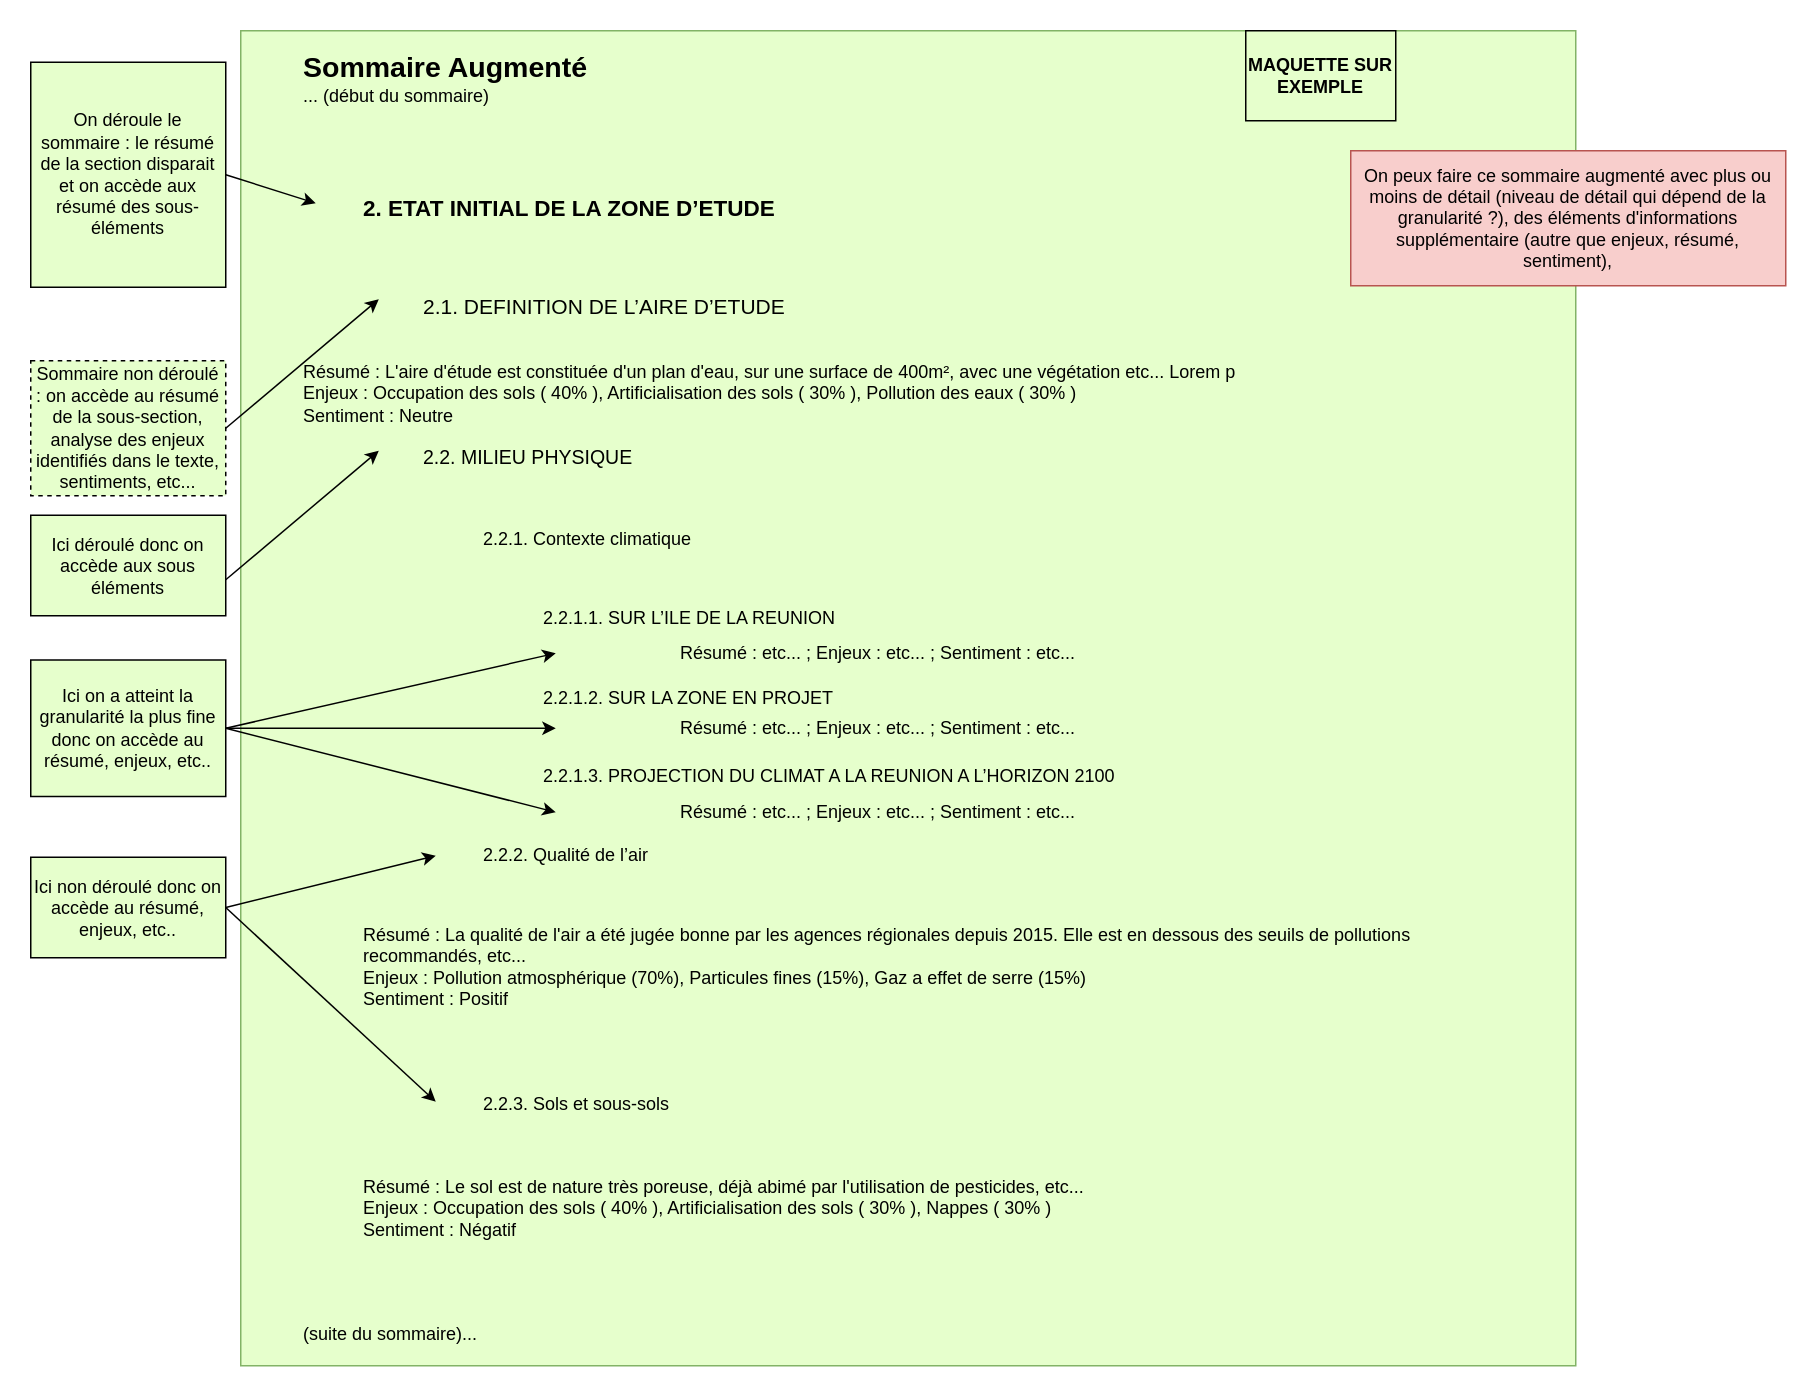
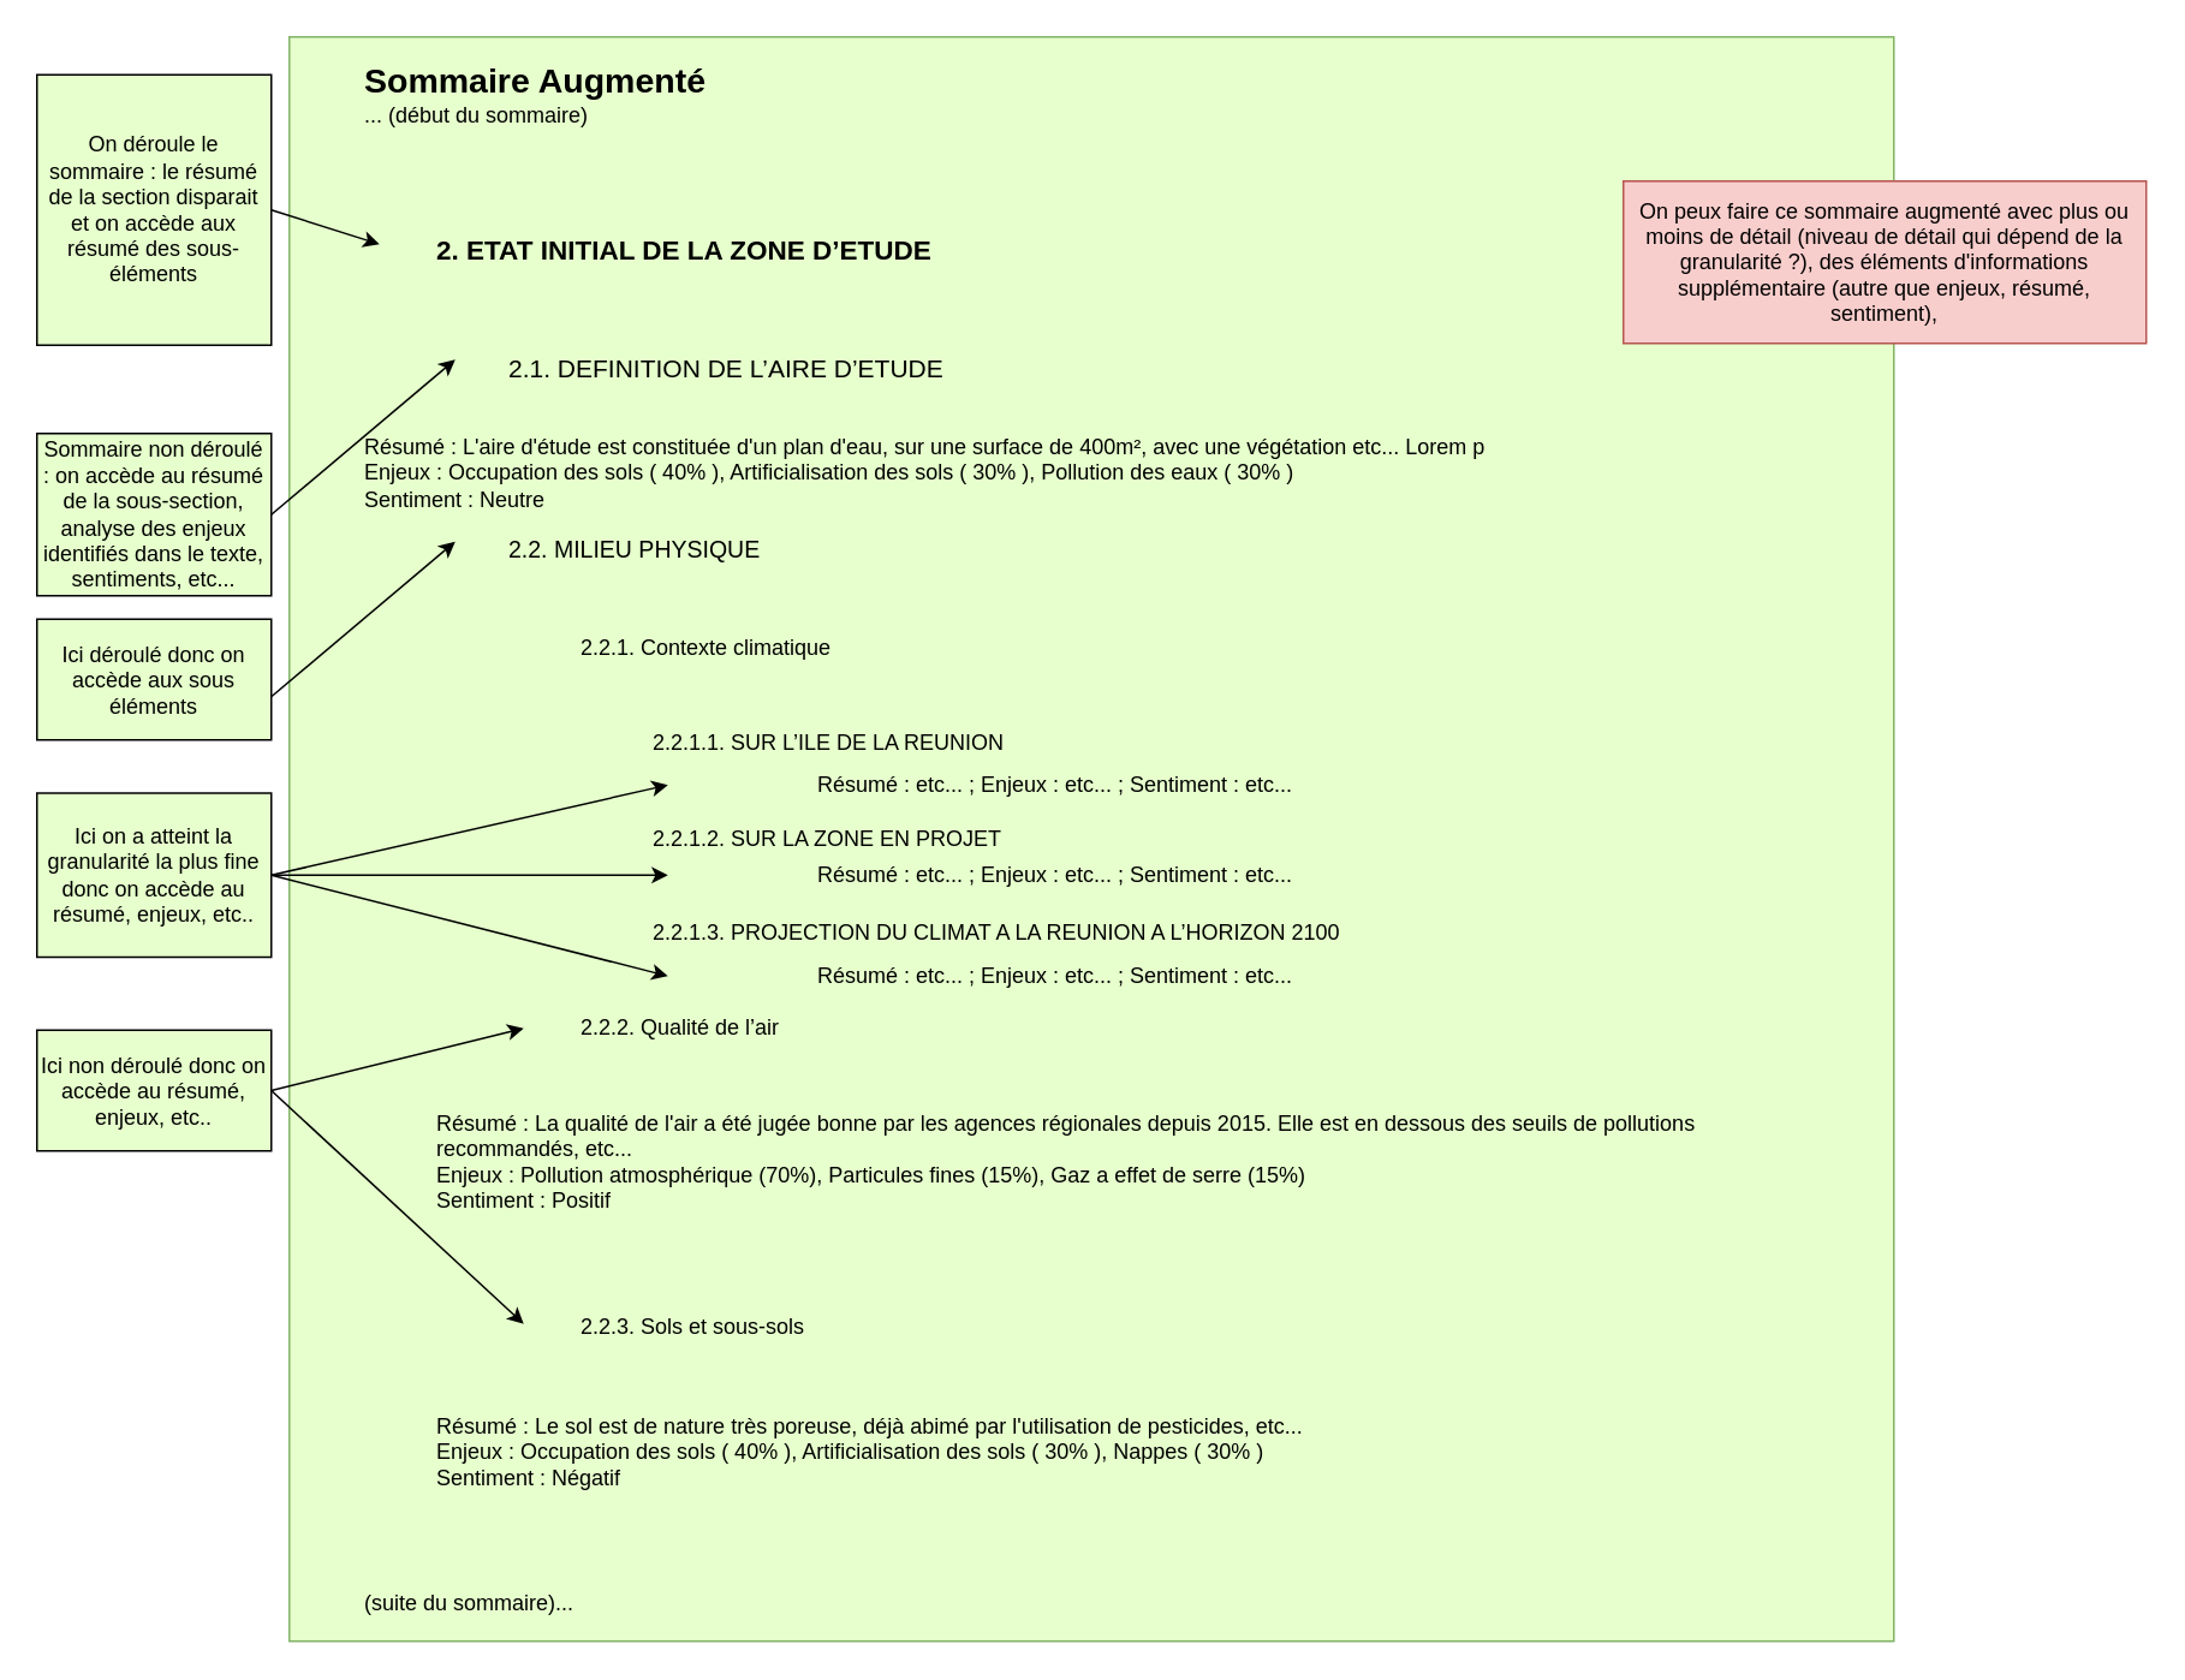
  <mxCell id="0" />
  <mxCell id="1" parent="0" />
  <mxCell id="2" value="&lt;blockquote&gt;&lt;div style=&quot;font-size: 19px&quot; align=&quot;left&quot;&gt;&lt;b&gt;Sommaire Augmenté&lt;/b&gt;&lt;/div&gt;&lt;div align=&quot;left&quot;&gt;... (début du sommaire)&lt;/div&gt;&lt;div align=&quot;left&quot;&gt;&lt;br&gt;&lt;/div&gt;&lt;div align=&quot;left&quot;&gt;&lt;br&gt;&lt;/div&gt;&lt;div align=&quot;left&quot;&gt;&lt;br&gt;&lt;/div&gt;&lt;div align=&quot;left&quot;&gt;&lt;ul style=&quot;list-style: outside none none ; font-size: 15px&quot;&gt;&lt;li&gt;&lt;p&gt;&lt;a&gt;&lt;span class=&quot;font15&quot; style=&quot;font-weight: bold&quot;&gt;2. ETAT INITIAL DE LA ZONE D’ETUDE&lt;/span&gt;&lt;/a&gt;&lt;/p&gt;&lt;/li&gt;&lt;li&gt;&lt;span class=&quot;font15&quot; style=&quot;font-weight: bold&quot;&gt;&lt;br&gt;&lt;/span&gt;&lt;/li&gt;&lt;/ul&gt;&lt;/div&gt;&lt;blockquote&gt;&lt;div align=&quot;left&quot;&gt;&lt;ul style=&quot;list-style: none&quot;&gt;&lt;li style=&quot;font-size: 14px&quot;&gt;&lt;p&gt;&lt;a&gt;&lt;span class=&quot;font6&quot;&gt;2.1. DEFINITION DE L’AIRE D’ETUDE &lt;/span&gt;&lt;/a&gt;&lt;/p&gt;&lt;/li&gt;&lt;/ul&gt;&lt;/div&gt;&lt;/blockquote&gt;&lt;div align=&quot;left&quot;&gt;&lt;br&gt;&lt;/div&gt;&lt;div align=&quot;left&quot;&gt;Résumé : L'aire d'étude est constituée d'un plan d'eau, sur une surface de 400m², avec une végétation etc... Lorem p&lt;br&gt;&lt;/div&gt;&lt;div align=&quot;left&quot;&gt;Enjeux : Occupation des sols ( 40% ), Artificialisation des sols ( 30% ), Pollution des eaux ( 30% )&lt;br&gt;&lt;/div&gt;&lt;div align=&quot;left&quot;&gt;Sentiment : Neutre&lt;br&gt;&lt;/div&gt;&lt;blockquote&gt;&lt;div align=&quot;left&quot;&gt;&lt;ul style=&quot;list-style: none&quot;&gt;&lt;li style=&quot;font-size: 13px&quot;&gt;&lt;p&gt;&lt;a&gt;&lt;span class=&quot;font6&quot;&gt;2.2. MILIEU PHYSIQUE &lt;/span&gt;&lt;/a&gt;&lt;/p&gt;&lt;/li&gt;&lt;/ul&gt;&lt;/div&gt;&lt;/blockquote&gt;&lt;div align=&quot;left&quot;&gt;&lt;br&gt;&lt;/div&gt;&lt;blockquote&gt;&lt;div align=&quot;left&quot;&gt;&lt;blockquote&gt;&lt;ul style=&quot;list-style: none&quot;&gt;&lt;li&gt;&lt;p&gt;&lt;a&gt;&lt;span class=&quot;font4&quot;&gt;2.2.1. Contexte climatique &lt;/span&gt;&lt;/a&gt;&lt;/p&gt;&lt;/li&gt;&lt;/ul&gt;&lt;/blockquote&gt;&lt;/div&gt;&lt;/blockquote&gt;&lt;div align=&quot;left&quot;&gt;&lt;br&gt;&lt;/div&gt;&lt;blockquote&gt;&lt;div align=&quot;left&quot;&gt;&lt;blockquote&gt;&lt;blockquote&gt;&lt;ul style=&quot;list-style: none&quot;&gt;&lt;li&gt;&lt;p&gt;&lt;a&gt;&lt;span class=&quot;font4&quot;&gt;2.2.1.1. SUR L’ILE DE LA REUNION&lt;/span&gt;&lt;/a&gt;&lt;/p&gt;&lt;/li&gt;&lt;/ul&gt;&lt;/blockquote&gt;&lt;/blockquote&gt;&lt;/div&gt;&lt;/blockquote&gt;&lt;div align=&quot;left&quot;&gt;&lt;br&gt;&lt;/div&gt;&lt;blockquote&gt;&lt;div align=&quot;left&quot;&gt;&lt;blockquote&gt;&lt;blockquote&gt;&lt;ul style=&quot;list-style: none&quot;&gt;&lt;li&gt;&lt;p&gt;&lt;a&gt;&lt;span class=&quot;font4&quot;&gt;2.2.1.2. SUR LA ZONE EN PROJET&lt;/span&gt;&lt;/a&gt;&lt;a&gt;&lt;span class=&quot;font4&quot;&gt;&lt;/span&gt;&lt;/a&gt;&lt;/p&gt;&lt;/li&gt;&lt;li&gt;&lt;br&gt;&lt;/li&gt;&lt;li&gt;&lt;p&gt;&lt;a&gt;&lt;span class=&quot;font4&quot;&gt;2.2.1.3. PROJECTION DU CLIMAT A LA REUNION A L’HORIZON 2100 &lt;/span&gt;&lt;/a&gt;&lt;/p&gt;&lt;/li&gt;&lt;/ul&gt;&lt;/blockquote&gt;&lt;/blockquote&gt;&lt;/div&gt;&lt;/blockquote&gt;&lt;div align=&quot;left&quot;&gt;&lt;br&gt;&lt;/div&gt;&lt;blockquote&gt;&lt;div align=&quot;left&quot;&gt;&lt;blockquote&gt;&lt;ul style=&quot;list-style: none&quot;&gt;&lt;li&gt;&lt;p&gt;&lt;a&gt;&lt;span class=&quot;font4&quot;&gt;2.2.2. Qualité de l’air&lt;/span&gt;&lt;/a&gt;&lt;/p&gt;&lt;/li&gt;&lt;/ul&gt;&lt;/blockquote&gt;&lt;span class=&quot;font4&quot;&gt;&lt;/span&gt;&lt;br&gt;&lt;/div&gt;&lt;/blockquote&gt;&lt;blockquote&gt;&lt;div align=&quot;left&quot;&gt;&lt;div align=&quot;left&quot;&gt;Résumé : La qualité de l'air a été jugée bonne par les agences régionales depuis 2015. Elle est en dessous des seuils de pollutions recommandés, etc...&lt;br&gt;&lt;/div&gt;&lt;/div&gt;&lt;div align=&quot;left&quot;&gt;&lt;div align=&quot;left&quot;&gt;Enjeux : Pollution atmosphérique (70%), Particules fines (15%), Gaz a effet de serre (15%)&lt;br&gt;&lt;/div&gt;&lt;/div&gt;&lt;div align=&quot;left&quot;&gt;Sentiment : Positif&lt;/div&gt;&lt;/blockquote&gt;&lt;blockquote&gt;&lt;div align=&quot;left&quot;&gt;&lt;blockquote&gt;&lt;blockquote&gt;&lt;a&gt;&lt;span class=&quot;font4&quot;&gt;&lt;br&gt;&lt;br&gt;&lt;br&gt;2.2.3. Sols et sous-sols &lt;br&gt;&lt;/span&gt;&lt;/a&gt;&lt;br&gt;&lt;/blockquote&gt;&lt;/blockquote&gt;&lt;br&gt;&lt;div align=&quot;left&quot;&gt;&lt;div align=&quot;left&quot;&gt;Résumé : Le sol est de nature très poreuse, déjà abimé par l'utilisation de pesticides, etc... &lt;br&gt;&lt;/div&gt;&lt;/div&gt;&lt;div align=&quot;left&quot;&gt;&lt;div align=&quot;left&quot;&gt;Enjeux : Occupation des sols ( 40% ), Artificialisation des sols ( 30% ), Nappes ( 30% )&lt;br&gt;&lt;/div&gt;&lt;/div&gt;Sentiment : Négatif&lt;/div&gt;&lt;/blockquote&gt;&lt;div align=&quot;left&quot;&gt;&lt;br&gt;&lt;/div&gt;&lt;div align=&quot;left&quot;&gt;&lt;br&gt;&lt;/div&gt;&lt;div align=&quot;left&quot;&gt;&lt;br&gt;&lt;/div&gt;&lt;div align=&quot;left&quot;&gt;(suite du sommaire)...&lt;a&gt;&lt;span class=&quot;font4&quot;&gt;&lt;/span&gt;&lt;/a&gt;&lt;br&gt;&lt;/div&gt;&lt;blockquote&gt;&lt;div align=&quot;left&quot;&gt;&lt;blockquote&gt;&lt;a&gt;&lt;span class=&quot;font4&quot;&gt;&lt;/span&gt;&lt;/a&gt;&lt;/blockquote&gt;&lt;/div&gt;&lt;/blockquote&gt;&lt;/blockquote&gt;" style="whiteSpace=wrap;html=1;aspect=fixed;strokeColor=#82b366;fillColor=#E6FFCC;align=left;" vertex="1" parent="1"><mxGeometry width="890" height="890" as="geometry" x="160" y="20" /></mxCell>
  <mxCell id="3" value="" style="shape=image;html=1;verticalAlign=top;verticalLabelPosition=bottom;labelBackgroundColor=#ffffff;imageAspect=0;aspect=fixed;image=https://cdn3.iconfinder.com/data/icons/user-interface-169/32/plus-128.png;fillColor=#E6FFCC;" vertex="1" parent="1"><mxGeometry x="252" y="188" width="28" height="28" as="geometry" /></mxCell>
  <mxCell id="4" value="" style="shape=image;html=1;verticalAlign=top;verticalLabelPosition=bottom;labelBackgroundColor=#ffffff;imageAspect=0;aspect=fixed;image=https://cdn3.iconfinder.com/data/icons/user-interface-169/32/minus-128.png;fillColor=#E6FFCC;" vertex="1" parent="1"><mxGeometry x="210" y="120" width="30" height="30" as="geometry" /></mxCell>
  <mxCell id="5" value="" style="shape=image;html=1;verticalAlign=top;verticalLabelPosition=bottom;labelBackgroundColor=#ffffff;imageAspect=0;aspect=fixed;image=https://cdn3.iconfinder.com/data/icons/user-interface-169/32/minus-128.png;fillColor=#E6FFCC;" vertex="1" parent="1"><mxGeometry x="252" y="289" width="30" height="30" as="geometry" /></mxCell>
  <mxCell id="6" value="" style="shape=image;html=1;verticalAlign=top;verticalLabelPosition=bottom;labelBackgroundColor=#ffffff;imageAspect=0;aspect=fixed;image=https://cdn3.iconfinder.com/data/icons/user-interface-169/32/minus-128.png;fillColor=#E6FFCC;" vertex="1" parent="1"><mxGeometry x="292" y="343" width="30" height="30" as="geometry" /></mxCell>
  <mxCell id="7" value="" style="shape=image;html=1;verticalAlign=top;verticalLabelPosition=bottom;labelBackgroundColor=#ffffff;imageAspect=0;aspect=fixed;image=https://cdn3.iconfinder.com/data/icons/user-interface-169/32/plus-128.png;fillColor=#E6FFCC;" vertex="1" parent="1"><mxGeometry x="290" y="556" width="28" height="28" as="geometry" /></mxCell>
  <mxCell id="8" value="" style="shape=image;html=1;verticalAlign=top;verticalLabelPosition=bottom;labelBackgroundColor=#ffffff;imageAspect=0;aspect=fixed;image=https://cdn3.iconfinder.com/data/icons/user-interface-169/32/plus-128.png;fillColor=#E6FFCC;" vertex="1" parent="1"><mxGeometry x="290" y="720" width="28" height="28" as="geometry" /></mxCell>
- <mxCell id="9" value="&lt;b&gt;MAQUETTE SUR EXEMPLE&lt;br&gt;&lt;/b&gt;" style="rounded=0;whiteSpace=wrap;html=1;fillColor=#E6FFCC;" vertex="1" parent="1"><mxGeometry x="830" width="100" height="60" as="geometry" y="20" /></mxCell>
  <mxCell id="10" value="" style="endArrow=classic;html=1;exitX=1;exitY=0.5;exitDx=0;exitDy=0;entryX=0;entryY=0.5;entryDx=0;entryDy=0;" edge="1" parent="1" source="11" target="4"><mxGeometry width="50" height="50" relative="1" as="geometry"><mxPoint x="140" y="180" as="sourcePoint" /><mxPoint x="220" y="140" as="targetPoint" /></mxGeometry></mxCell>
  <mxCell id="11" value="On déroule le sommaire : le résumé de la section disparait et on accède aux résumé des sous-éléments" style="whiteSpace=wrap;html=1;fillColor=#E6FFCC;" vertex="1" parent="1"><mxGeometry x="20" y="41" width="130" height="150" as="geometry" /></mxCell>
- <mxCell id="12" value="Sommaire non déroulé : on accède au résumé de la sous-section, analyse des enjeux identifiés dans le texte, sentiments, etc..." style="whiteSpace=wrap;html=1;fillColor=#E6FFCC;dashed=1;" vertex="1" parent="1"><mxGeometry x="20" y="240" width="130" height="90" as="geometry" /></mxCell>
+ <mxCell id="12" value="Sommaire non déroulé : on accède au résumé de la sous-section, analyse des enjeux identifiés dans le texte, sentiments, etc..." style="whiteSpace=wrap;html=1;fillColor=#E6FFCC;" vertex="1" parent="1"><mxGeometry x="20" y="240" width="130" height="90" as="geometry" /></mxCell>
  <mxCell id="13" value="" style="endArrow=classic;html=1;exitX=1;exitY=0.5;exitDx=0;exitDy=0;entryX=0;entryY=0.5;entryDx=0;entryDy=0;" edge="1" parent="1" source="12"><mxGeometry width="50" height="50" relative="1" as="geometry"><mxPoint x="192" y="205" as="sourcePoint" /><mxPoint x="252" y="199" as="targetPoint" /></mxGeometry></mxCell>
  <mxCell id="14" value="Ici déroulé donc on accède aux sous éléments" style="whiteSpace=wrap;html=1;fillColor=#E6FFCC;" vertex="1" parent="1"><mxGeometry x="20" y="343" width="130" height="67" as="geometry" /></mxCell>
  <mxCell id="15" value="" style="endArrow=classic;html=1;exitX=1;exitY=0.5;exitDx=0;exitDy=0;entryX=0;entryY=0.5;entryDx=0;entryDy=0;" edge="1" parent="1"><mxGeometry width="50" height="50" relative="1" as="geometry"><mxPoint x="150" y="386" as="sourcePoint" /><mxPoint x="252" y="300" as="targetPoint" /></mxGeometry></mxCell>
  <mxCell id="16" value="Ici non déroulé donc on accède au résumé, enjeux, etc.." style="whiteSpace=wrap;html=1;fillColor=#E6FFCC;" vertex="1" parent="1"><mxGeometry x="20" y="571" width="130" height="67" as="geometry" /></mxCell>
  <mxCell id="17" value="" style="endArrow=classic;html=1;entryX=0;entryY=0.5;entryDx=0;entryDy=0;exitX=1;exitY=0.5;exitDx=0;exitDy=0;" edge="1" parent="1" source="16" target="7"><mxGeometry width="50" height="50" relative="1" as="geometry"><mxPoint x="34" y="536" as="sourcePoint" /><mxPoint x="136" y="450" as="targetPoint" /></mxGeometry></mxCell>
  <mxCell id="18" value="" style="endArrow=classic;html=1;entryX=0;entryY=0.5;entryDx=0;entryDy=0;exitX=1;exitY=0.5;exitDx=0;exitDy=0;" edge="1" parent="1" source="16" target="8"><mxGeometry width="50" height="50" relative="1" as="geometry"><mxPoint x="90" y="770" as="sourcePoint" /><mxPoint x="140" y="720" as="targetPoint" /></mxGeometry></mxCell>
  <mxCell id="19" value="Résumé : etc... ; Enjeux : etc... ; Sentiment : etc..." style="rounded=0;whiteSpace=wrap;html=1;strokeColor=none;fillColor=none;" vertex="1" parent="1"><mxGeometry x="370" y="420" width="430" height="30" as="geometry" /></mxCell>
  <mxCell id="20" value="Résumé : etc... ; Enjeux : etc... ; Sentiment : etc..." style="rounded=0;whiteSpace=wrap;html=1;strokeColor=none;fillColor=none;" vertex="1" parent="1"><mxGeometry x="370" y="470" width="430" height="30" as="geometry" /></mxCell>
  <mxCell id="21" value="Résumé : etc... ; Enjeux : etc... ; Sentiment : etc..." style="rounded=0;whiteSpace=wrap;html=1;strokeColor=none;fillColor=none;" vertex="1" parent="1"><mxGeometry x="370" y="526" width="430" height="30" as="geometry" /></mxCell>
  <mxCell id="22" value="Ici on a atteint la granularité la plus fine donc on accède au résumé, enjeux, etc.." style="whiteSpace=wrap;html=1;fillColor=#E6FFCC;" vertex="1" parent="1"><mxGeometry x="20" y="439.5" width="130" height="91" as="geometry" /></mxCell>
  <mxCell id="23" value="" style="endArrow=classic;html=1;exitX=1;exitY=0.5;exitDx=0;exitDy=0;entryX=0;entryY=0.5;entryDx=0;entryDy=0;" edge="1" parent="1" source="22" target="19"><mxGeometry width="50" height="50" relative="1" as="geometry"><mxPoint x="140" y="486" as="sourcePoint" /><mxPoint x="242" y="400" as="targetPoint" /></mxGeometry></mxCell>
  <mxCell id="24" value="" style="endArrow=classic;html=1;exitX=1;exitY=0.5;exitDx=0;exitDy=0;entryX=0;entryY=0.5;entryDx=0;entryDy=0;" edge="1" parent="1" source="22" target="20"><mxGeometry width="50" height="50" relative="1" as="geometry"><mxPoint y="495" as="sourcePoint" x="160" /><mxPoint x="380" y="445" as="targetPoint" /></mxGeometry></mxCell>
  <mxCell id="25" value="" style="endArrow=classic;html=1;exitX=1;exitY=0.5;exitDx=0;exitDy=0;entryX=0;entryY=0.5;entryDx=0;entryDy=0;" edge="1" parent="1" source="22" target="21"><mxGeometry width="50" height="50" relative="1" as="geometry"><mxPoint y="495" as="sourcePoint" x="160" /><mxPoint x="380" y="495" as="targetPoint" /></mxGeometry></mxCell>
  <mxCell id="26" value="On peux faire ce sommaire augmenté avec plus ou moins de détail (niveau de détail qui dépend de la granularité ?), des éléments d'informations supplémentaire (autre que enjeux, résumé, sentiment)," style="rounded=0;whiteSpace=wrap;html=1;fillColor=#f8cecc;strokeColor=#b85450;" vertex="1" parent="1"><mxGeometry x="900" y="100" width="290" height="90" as="geometry" /></mxCell>
